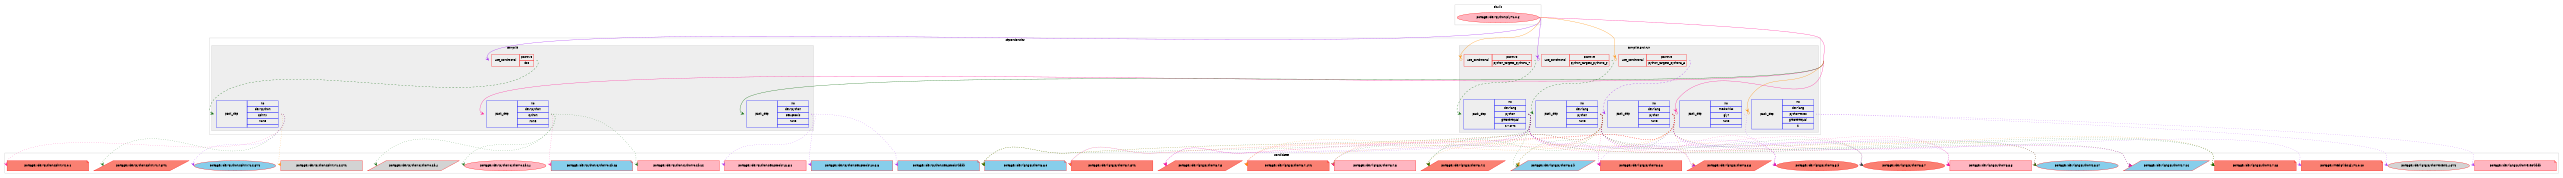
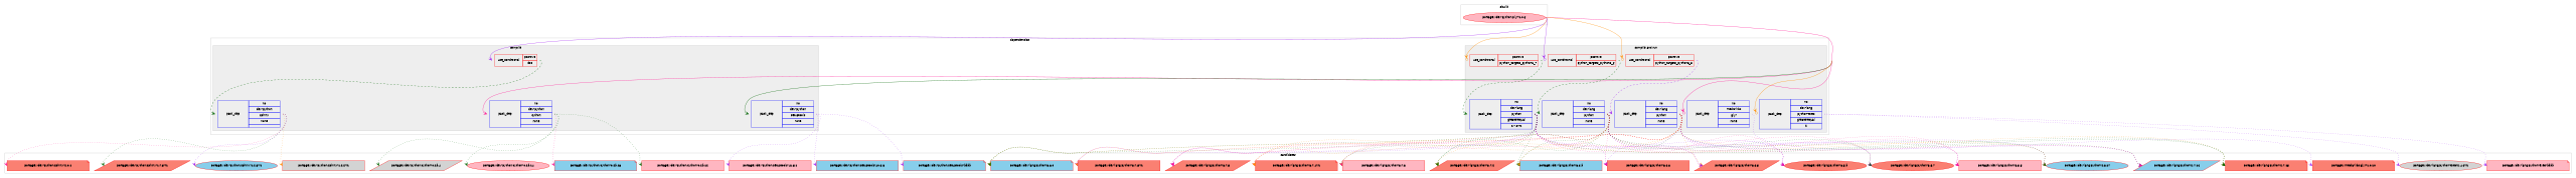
  digraph {
    compound=true
    concentrate=true
    fontname=Helvetica
    fontsize=10
    newrank=true
    rankdir=TB
    ranksep=1.5
    node [color=red fontname=Helvetica fontsize=10 shape=none style=filled]
    edge [arrowhead=vee color=purple headport=w style=dotted tailport=e weight=100]
    n1 [fillcolor=lightpink label="portage://dev-python/plyr-1.0.6" shape=ellipse width=4]
    n2 [color=blue label=<<TABLE BORDER="0" CELLBORDER="1" CELLSPACING="0" CELLPADDING="4" WIDTH="220"><TR><TD ROWSPAN="6" CELLPADDING="30">pack_dep</TD></TR><TR><TD WIDTH="110">no</TD></TR><TR><TD>dev-python</TD></TR><TR><TD>sphinx</TD></TR><TR><TD>none</TD></TR><TR><TD></TD></TR></TABLE>> style=""]
    n3 [label=<<TABLE BORDER="0" CELLBORDER="1" CELLSPACING="0" CELLPADDING="4"><TR><TD ROWSPAN="3" CELLPADDING="10">use_conditional</TD></TR><TR><TD>positive</TD></TR><TR><TD>doc</TD></TR></TABLE>> style=""]
    n4 [color=blue label=<<TABLE BORDER="0" CELLBORDER="1" CELLSPACING="0" CELLPADDING="4" WIDTH="220"><TR><TD ROWSPAN="6" CELLPADDING="30">pack_dep</TD></TR><TR><TD WIDTH="110">no</TD></TR><TR><TD>dev-python</TD></TR><TR><TD>cython</TD></TR><TR><TD>none</TD></TR><TR><TD></TD></TR></TABLE>> style=""]
    n5 [color=blue label=<<TABLE BORDER="0" CELLBORDER="1" CELLSPACING="0" CELLPADDING="4" WIDTH="220"><TR><TD ROWSPAN="6" CELLPADDING="30">pack_dep</TD></TR><TR><TD WIDTH="110">no</TD></TR><TR><TD>dev-python</TD></TR><TR><TD>setuptools</TD></TR><TR><TD>none</TD></TR><TR><TD></TD></TR></TABLE>> style=""]
    n6 [color=blue label=<<TABLE BORDER="0" CELLBORDER="1" CELLSPACING="0" CELLPADDING="4" WIDTH="220"><TR><TD ROWSPAN="6" CELLPADDING="30">pack_dep</TD></TR><TR><TD WIDTH="110">no</TD></TR><TR><TD>media-libs</TD></TR><TR><TD>glyr</TD></TR><TR><TD>none</TD></TR><TR><TD></TD></TR></TABLE>> style=""]
    n7 [color=blue label=<<TABLE BORDER="0" CELLBORDER="1" CELLSPACING="0" CELLPADDING="4" WIDTH="220"><TR><TD ROWSPAN="6" CELLPADDING="30">pack_dep</TD></TR><TR><TD WIDTH="110">no</TD></TR><TR><TD>dev-lang</TD></TR><TR><TD>python</TD></TR><TR><TD>greaterequal</TD></TR><TR><TD>2.7.5-r2</TD></TR></TABLE>> style=""]
    n8 [label=<<TABLE BORDER="0" CELLBORDER="1" CELLSPACING="0" CELLPADDING="4"><TR><TD ROWSPAN="3" CELLPADDING="10">use_conditional</TD></TR><TR><TD>positive</TD></TR><TR><TD>python_targets_python2_7</TD></TR></TABLE>> style=""]
    n9 [color=blue label=<<TABLE BORDER="0" CELLBORDER="1" CELLSPACING="0" CELLPADDING="4" WIDTH="220"><TR><TD ROWSPAN="6" CELLPADDING="30">pack_dep</TD></TR><TR><TD WIDTH="110">no</TD></TR><TR><TD>dev-lang</TD></TR><TR><TD>python</TD></TR><TR><TD>none</TD></TR><TR><TD></TD></TR></TABLE>> style=""]
    n10 [label=<<TABLE BORDER="0" CELLBORDER="1" CELLSPACING="0" CELLPADDING="4"><TR><TD ROWSPAN="3" CELLPADDING="10">use_conditional</TD></TR><TR><TD>positive</TD></TR><TR><TD>python_targets_python3_5</TD></TR></TABLE>> style=""]
    n11 [color=blue label=<<TABLE BORDER="0" CELLBORDER="1" CELLSPACING="0" CELLPADDING="4" WIDTH="220"><TR><TD ROWSPAN="6" CELLPADDING="30">pack_dep</TD></TR><TR><TD WIDTH="110">no</TD></TR><TR><TD>dev-lang</TD></TR><TR><TD>python</TD></TR><TR><TD>none</TD></TR><TR><TD></TD></TR></TABLE>> style=""]
    n12 [label=<<TABLE BORDER="0" CELLBORDER="1" CELLSPACING="0" CELLPADDING="4"><TR><TD ROWSPAN="3" CELLPADDING="10">use_conditional</TD></TR><TR><TD>positive</TD></TR><TR><TD>python_targets_python3_6</TD></TR></TABLE>> style=""]
    n13 [color=blue label=<<TABLE BORDER="0" CELLBORDER="1" CELLSPACING="0" CELLPADDING="4" WIDTH="220"><TR><TD ROWSPAN="6" CELLPADDING="30">pack_dep</TD></TR><TR><TD WIDTH="110">no</TD></TR><TR><TD>dev-lang</TD></TR><TR><TD>python-exec</TD></TR><TR><TD>greaterequal</TD></TR><TR><TD>2</TD></TR></TABLE>> style=""]
    n14 [fillcolor=lightgrey label="portage://dev-python/sphinx-1.2.2-r1" shape=box width=4]
    n15 [fillcolor=skyblue label="portage://dev-python/sphinx-1.2.3-r1" shape=ellipse width=4]
    n16 [fillcolor=salmon label="portage://dev-python/sphinx-1.7.5-r1" shape=parallelogram width=4]
    n17 [fillcolor=salmon label="portage://dev-python/sphinx-2.0.1" shape=note width=4]
    n18 [fillcolor=lightpink label="portage://dev-python/cython-0.29.12" shape=box width=4]
    n19 [fillcolor=skyblue label="portage://dev-python/cython-0.29.13" shape=note width=4]
    n20 [fillcolor=lightpink label="portage://dev-python/cython-0.29.14" shape=ellipse width=4]
    n21 [fillcolor=lightgrey label="portage://dev-python/cython-0.29.4" shape=parallelogram width=4]
    n22 [fillcolor=skyblue label="portage://dev-python/setuptools-40.6.3" shape=box width=4]
    n23 [fillcolor=lightpink label="portage://dev-python/setuptools-41.5.1" shape=box width=4]
    n24 [fillcolor=skyblue label="portage://dev-python/setuptools-9999" shape=note width=4]
    n25 [fillcolor=salmon label="portage://dev-lang/python-2.7.15" shape=note width=4]
    n26 [fillcolor=skyblue label="portage://dev-lang/python-2.7.16" shape=parallelogram width=4]
    n27 [fillcolor=skyblue label="portage://dev-lang/python-2.3.17" shape=ellipse width=4]
    n28 [fillcolor=lightpink label="portage://dev-lang/python-3.5.5" shape=box width=4]
    n29 [fillcolor=salmon label="portage://dev-lang/python-3.5.7" shape=ellipse width=4]
    n30 [fillcolor=salmon label="portage://dev-lang/python-3.5.9" shape=ellipse width=4]
    n31 [fillcolor=salmon label="portage://dev-lang/python-3.6.5" shape=parallelogram width=4]
    n32 [fillcolor=salmon label="portage://dev-lang/python-3.6.8" shape=box width=4]
-   n33 [fillcolor=skyblue label="portage://dev-lang/python-3.6.9" shape=parallelogram width=4]
+   n33 [fillcolor=skyblue label="portage://dev-lang/python-3.6.9" shape=box width=4]
    n34 [fillcolor=salmon label="portage://dev-lang/python-3.7.2" shape=parallelogram width=4]
    n35 [fillcolor=lightpink label="portage://dev-lang/python-3.7.3" shape=box width=4]
    n36 [fillcolor=salmon label="portage://dev-lang/python-3.7.4-r1" shape=note width=4]
    n37 [fillcolor=salmon label="portage://dev-lang/python-3.7.5" shape=parallelogram width=4]
    n38 [fillcolor=salmon label="portage://dev-lang/python-3.7.5-r1" shape=box width=4]
    n39 [fillcolor=skyblue label="portage://dev-lang/python-3.8.0" shape=note width=4]
    n40 [fillcolor=lightgrey label="portage://dev-lang/python-exec-2.4.6-r1" shape=ellipse width=4]
    n41 [fillcolor=lightpink label="portage://dev-lang/python-exec-9999" shape=note width=4]
    n42 [fillcolor=salmon label="portage://media-libs/glyr-1.0.10" shape=note width=4]
    subgraph cluster_1 {
      color=gray
      label=<<i>dependencies</i>>
      subgraph cluster_2 {
        color=gray
        fillcolor="#eeeeee"
        label=<<i>compile</i>>
        style=filled
        subgraph sub_3 {
          color=gray
          fillcolor="#eeeeee"
          label=<<i>compile</i>>
          style=filled
          n3
          subgraph sub_4 {
            color=gray
            fillcolor="#eeeeee"
            label=<<i>compile</i>>
            style=filled
            n2
          }
        }
        subgraph sub_5 {
          color=gray
          fillcolor="#eeeeee"
          label=<<i>compile</i>>
          style=filled
          n4
        }
        subgraph sub_6 {
          color=gray
          fillcolor="#eeeeee"
          label=<<i>compile</i>>
          style=filled
          n5
        }
      }
      subgraph cluster_7 {
        color=gray
        fillcolor="#eeeeee"
        label=<<i>compile and run</i>>
        style=filled
        subgraph sub_8 {
          color=gray
          fillcolor="#eeeeee"
          label=<<i>compile and run</i>>
          style=filled
          n6
        }
        subgraph sub_9 {
          color=gray
          fillcolor="#eeeeee"
          label=<<i>compile and run</i>>
          style=filled
          n8
          subgraph sub_10 {
            color=gray
            fillcolor="#eeeeee"
            label=<<i>compile and run</i>>
            style=filled
            n7
          }
        }
        subgraph sub_11 {
          color=gray
          fillcolor="#eeeeee"
          label=<<i>compile and run</i>>
          style=filled
          n10
          subgraph sub_12 {
            color=gray
            fillcolor="#eeeeee"
            label=<<i>compile and run</i>>
            style=filled
            n9
          }
        }
        subgraph sub_13 {
          color=gray
          fillcolor="#eeeeee"
          label=<<i>compile and run</i>>
          style=filled
          n12
          subgraph sub_14 {
            color=gray
            fillcolor="#eeeeee"
            label=<<i>compile and run</i>>
            style=filled
            n11
          }
        }
        subgraph sub_15 {
          color=gray
          fillcolor="#eeeeee"
          label=<<i>compile and run</i>>
          style=filled
          n13
        }
      }
      subgraph cluster_16 {
        color=gray
        fillcolor="#eeeeee"
        label=<<i>run</i>>
        style=filled
      }
    }
    subgraph cluster_17 {
      color=gray
      label=<<i>ebuild</i>>
      rank=same
      n1
    }
    subgraph cluster_18 {
      color=gray
      label=<<i>candidates</i>>
      rank=same
      subgraph sub_19 {
        color=black
        label=<<i>candidates</i>>
        nodesep=1
        rank=same
        n14
        n15
        n16
        n17
      }
      subgraph sub_20 {
        color=black
        label=<<i>candidates</i>>
        nodesep=1
        rank=same
        n18
        n19
        n20
        n21
      }
      subgraph sub_21 {
        color=black
        label=<<i>candidates</i>>
        nodesep=1
        rank=same
        n22
        n23
        n24
      }
      subgraph sub_22 {
        color=black
        label=<<i>candidates</i>>
        nodesep=1
        rank=same
        n25
        n26
        n27
        n28
        n29
        n30
        n31
        n32
        n33
        n34
        n35
        n36
        n37
        n38
        n39
      }
      subgraph sub_23 {
        color=black
        label=<<i>candidates</i>>
        nodesep=1
        rank=same
        n25
        n26
        n27
        n28
        n29
        n30
        n31
        n32
        n33
        n34
        n35
        n36
        n37
        n38
        n39
      }
      subgraph sub_24 {
        color=black
        label=<<i>candidates</i>>
        nodesep=1
        rank=same
        n25
        n26
        n27
        n28
        n29
        n30
        n31
        n32
        n33
        n34
        n35
        n36
        n37
        n38
        n39
      }
      subgraph sub_25 {
        color=black
        label=<<i>candidates</i>>
        nodesep=1
        rank=same
        n40
        n41
      }
      subgraph sub_26 {
        color=black
        label=<<i>candidates</i>>
        nodesep=1
        rank=same
        n42
      }
    }
    n1 -> n3 [style=solid weight=20]
    n1 -> n4 [color=deeppink style=solid weight=20]
    n1 -> n5 [color=darkgreen style=solid weight=20]
    n1 -> n6 [arrowhead=odotvee color=deeppink style=solid weight=20]
    n1 -> n8 [arrowhead=odotvee color=darkorange style=solid weight=20]
    n1 -> n10 [arrowhead=odotvee color=darkorange style=solid weight=20]
    n1 -> n12 [arrowhead=odotvee style=solid weight=20]
    n1 -> n13 [arrowhead=odotvee color=darkorange style=solid weight=20]
    n2 -> n14 [color=darkorange]
    n2 -> n15
    n2 -> n16 [color=darkgreen]
    n2 -> n17 [color=deeppink]
    n3 -> n2 [color=darkgreen style=dashed weight=20]
    n4 -> n18 [color=darkgreen]
    n4 -> n19 [color=deeppink]
    n4 -> n20 [color=darkgreen]
    n4 -> n21 [color=darkgreen]
    n5 -> n22
    n5 -> n23
    n5 -> n24
    n6 -> n42
    n7 -> n25 [color=darkorange]
    n7 -> n26 [color=darkgreen]
    n7 -> n27
    n7 -> n28
    n7 -> n29 [color=deeppink]
    n7 -> n30
    n7 -> n31 [color=deeppink]
    n7 -> n32
    n7 -> n33 [color=darkgreen]
    n7 -> n34 [color=darkgreen]
    n7 -> n35 [color=darkgreen]
    n7 -> n36 [color=deeppink]
    n7 -> n37
    n7 -> n38
    n7 -> n39 [color=darkgreen]
    n8 -> n7 [color=darkgreen style=dashed weight=20]
    n9 -> n25 [color=darkgreen]
    n9 -> n26
    n9 -> n27 [color=darkorange]
    n9 -> n28 [color=deeppink]
    n9 -> n29
    n9 -> n30
    n9 -> n31 [color=darkorange]
    n9 -> n32
    n9 -> n33 [color=darkgreen]
    n9 -> n34 [color=darkorange]
    n9 -> n35 [color=darkorange]
    n9 -> n36 [color=darkorange]
    n9 -> n37 [color=deeppink]
    n9 -> n38 [color=deeppink]
    n9 -> n39 [color=darkorange]
    n10 -> n9 [style=dashed weight=20]
    n11 -> n25 [color=darkgreen]
    n11 -> n26 [color=deeppink]
    n11 -> n27 [color=darkgreen]
    n11 -> n28 [color=deeppink]
    n11 -> n29 [color=darkgreen]
    n11 -> n30 [color=deeppink]
    n11 -> n31
    n11 -> n32 [color=deeppink]
    n11 -> n33 [color=darkorange]
    n11 -> n34 [color=darkgreen]
    n11 -> n35 [color=deeppink]
    n11 -> n36 [color=darkorange]
    n11 -> n37 [color=deeppink]
    n11 -> n38 [color=darkorange]
    n11 -> n39 [color=darkgreen]
    n12 -> n11 [color=darkgreen style=dashed weight=20]
    n13 -> n40
    n13 -> n41
  }
